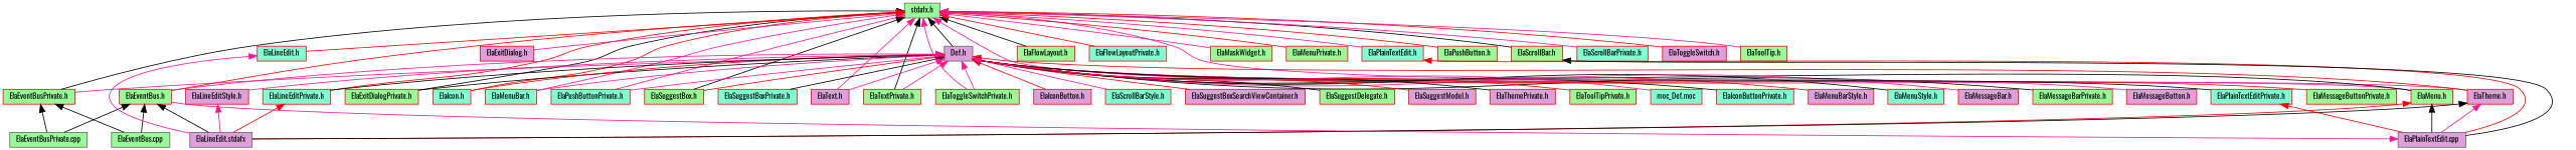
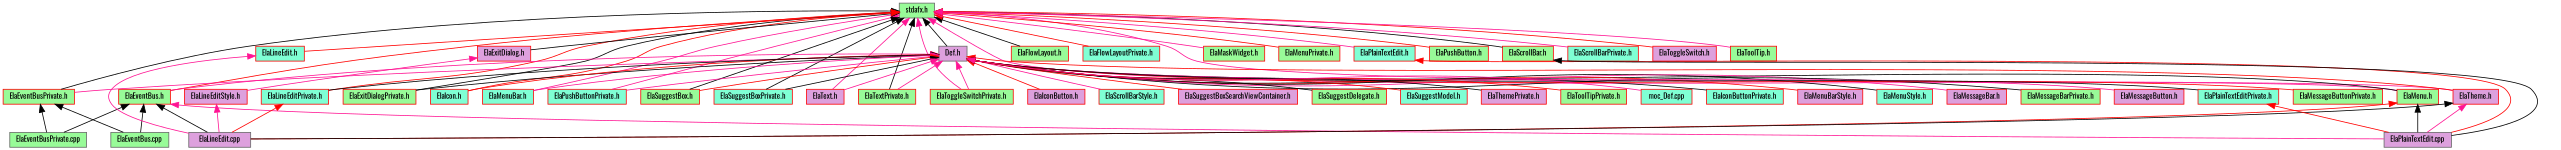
  digraph {
    fontname=Oswald
    node [color=red fillcolor=palegreen fontname=Oswald fontsize=10 shape=box style=filled]
    edge [color=deeppink dir=back fontname=Oswald fontsize=10 labelfontname=Helvetica labelfontsize=10 style=solid]
    n1 [color=gray40 fontcolor=black height=0.2 label="stdafx.h" width=0.4]
    n2 [color=grey40 fillcolor=plum height=0.2 label="Def.h" width=0.4]
    n3 [height=0.2 label="ElaEventBus.h" width=0.4]
    n4 [height=0.2 label="ElaEventBusPrivate.h" width=0.4]
    n5 [height=0.2 label="ElaExitDialogPrivate.h" width=0.4]
    n6 [fillcolor=aquamarine height=0.2 label="ElaIcon.h" width=0.4]
    n7 [fillcolor=aquamarine height=0.2 label="ElaLineEditPrivate.h" width=0.4]
    n8 [height=0.2 label="ElaMenu.h" width=0.4]
    n9 [fillcolor=aquamarine height=0.2 label="ElaMenuBar.h" width=0.4]
    n10 [fillcolor=aquamarine height=0.2 label="ElaPushButtonPrivate.h" width=0.4]
    n11 [height=0.2 label="ElaSuggestBox.h" width=0.4]
    n12 [fillcolor=aquamarine height=0.2 label="ElaSuggestBoxPrivate.h" width=0.4]
    n13 [fillcolor=plum height=0.2 label="ElaText.h" width=0.4]
    n14 [height=0.2 label="ElaTextPrivate.h" width=0.4]
    n15 [fillcolor=plum height=0.2 label="ElaTheme.h" width=0.4]
    n16 [height=0.2 label="ElaToggleSwitchPrivate.h" width=0.4]
    n17 [fillcolor=plum height=0.2 label="ElaExitDialog.h" width=0.4]
    n18 [height=0.2 label="ElaFlowLayout.h" width=0.4]
    n19 [fillcolor=aquamarine height=0.2 label="ElaFlowLayoutPrivate.h" width=0.4]
    n20 [fillcolor=aquamarine height=0.2 label="ElaLineEdit.h" width=0.4]
    n21 [height=0.2 label="ElaMaskWidget.h" width=0.4]
    n22 [height=0.2 label="ElaMenuPrivate.h" width=0.4]
    n23 [fillcolor=aquamarine height=0.2 label="ElaPlainTextEdit.h" width=0.4]
    n24 [height=0.2 label="ElaPushButton.h" width=0.4]
    n25 [height=0.2 label="ElaScrollBar.h" width=0.4]
    n26 [fillcolor=aquamarine height=0.2 label="ElaScrollBarPrivate.h" width=0.4]
    n27 [fillcolor=plum height=0.2 label="ElaToggleSwitch.h" width=0.4]
    n28 [height=0.2 label="ElaToolTip.h" width=0.4]
    n29 [fillcolor=plum height=0.2 label="ElaIconButton.h" width=0.4]
    n30 [fillcolor=aquamarine height=0.2 label="ElaIconButtonPrivate.h" width=0.4]
    n31 [fillcolor=plum height=0.2 label="ElaLineEditStyle.h" width=0.4]
    n32 [fillcolor=plum height=0.2 label="ElaMenuBarStyle.h" width=0.4]
    n33 [fillcolor=aquamarine height=0.2 label="ElaMenuStyle.h" width=0.4]
    n34 [fillcolor=plum height=0.2 label="ElaMessageBar.h" width=0.4]
    n35 [height=0.2 label="ElaMessageBarPrivate.h" width=0.4]
    n36 [fillcolor=plum height=0.2 label="ElaMessageButton.h" width=0.4]
    n37 [height=0.2 label="ElaMessageButtonPrivate.h" width=0.4]
    n38 [fillcolor=aquamarine height=0.2 label="ElaPlainTextEditPrivate.h" width=0.4]
    n39 [fillcolor=aquamarine height=0.2 label="ElaScrollBarStyle.h" width=0.4]
    n40 [fillcolor=plum height=0.2 label="ElaSuggestBoxSearchViewContainer.h" width=0.4]
    n41 [height=0.2 label="ElaSuggestDelegate.h" width=0.4]
-   n42 [fillcolor=plum height=0.2 label="ElaSuggestModel.h" width=0.4]
+   n42 [fillcolor=aquamarine height=0.2 label="ElaSuggestModel.h" width=0.4]
    n43 [fillcolor=plum height=0.2 label="ElaThemePrivate.h" width=0.4]
    n44 [height=0.2 label="ElaToolTipPrivate.h" width=0.4]
-   n45 [fillcolor=aquamarine height=0.2 label="moc_Def.moc" width=0.4]
+   n45 [fillcolor=aquamarine height=0.2 label="moc_Def.cpp" width=0.4]
    n46 [color=grey40 height=0.2 label="ElaEventBus.cpp" width=0.4]
    n47 [color=grey40 height=0.2 label="ElaEventBusPrivate.cpp" width=0.4]
-   n48 [color=grey40 fillcolor=plum height=0.2 label="ElaLineEdit.stdafx" width=0.4]
+   n48 [color=grey40 fillcolor=plum height=0.2 label="ElaLineEdit.cpp" width=0.4]
    n49 [color=grey40 fillcolor=plum height=0.2 label="ElaPlainTextEdit.cpp" width=0.4]
    n1 -> n2 [color=black]
    n1 -> n3 [color=red]
    n1 -> n4 [color=black]
    n1 -> n5 [color=black]
    n1 -> n6 [color=red]
    n1 -> n7 [color=red]
    n1 -> n8
    n1 -> n9
    n1 -> n10
    n1 -> n11 [color=black]
+   n1 -> n12 [color=black]
    n1 -> n13
    n1 -> n14 [color=black]
    n1 -> n15
    n1 -> n16
-   n1 -> n17
+   n1 -> n17 [color=black]
    n1 -> n18 [color=black]
    n1 -> n19 [color=red]
    n1 -> n20 [color=red]
    n1 -> n21
    n1 -> n22 [color=red]
    n1 -> n23
    n1 -> n24 [color=red]
    n1 -> n25 [color=black]
    n1 -> n26
    n1 -> n27 [color=red]
    n1 -> n28
    n2 -> n3
    n2 -> n4
    n2 -> n5 [color=black]
    n2 -> n6 [color=red]
    n2 -> n7 [color=black]
    n2 -> n8 [color=black]
    n2 -> n9
    n2 -> n10
    n2 -> n11 [color=red]
    n2 -> n12 [color=black]
    n2 -> n13
    n2 -> n14
    n2 -> n15 [color=red]
    n2 -> n16
    n2 -> n29 [color=red]
    n2 -> n30 [color=black]
-   n2 -> n31
+   n17 -> n31
    n2 -> n32 [color=red]
    n2 -> n33 [color=black]
    n2 -> n34
    n2 -> n35 [color=black]
    n2 -> n36
    n2 -> n37 [color=red]
    n2 -> n38 [color=black]
    n2 -> n39
    n2 -> n40 [color=red]
    n2 -> n41 [color=black]
    n2 -> n42 [color=red]
    n2 -> n43 [color=black]
    n2 -> n44 [color=red]
    n2 -> n45
    n3 -> n46 [color=black]
    n3 -> n47 [color=black]
    n3 -> n48 [color=black]
-   n49 -> n3
+   n3 -> n49
    n4 -> n46 [color=black]
    n4 -> n47 [color=black]
    n7 -> n48 [color=red]
    n8 -> n48 [color=red]
    n8 -> n49 [color=black]
    n15 -> n48 [color=black]
    n15 -> n49
    n20 -> n48
    n23 -> n49 [color=red]
    n25 -> n49 [color=black]
    n31 -> n48
    n38 -> n49 [color=red]
  }
